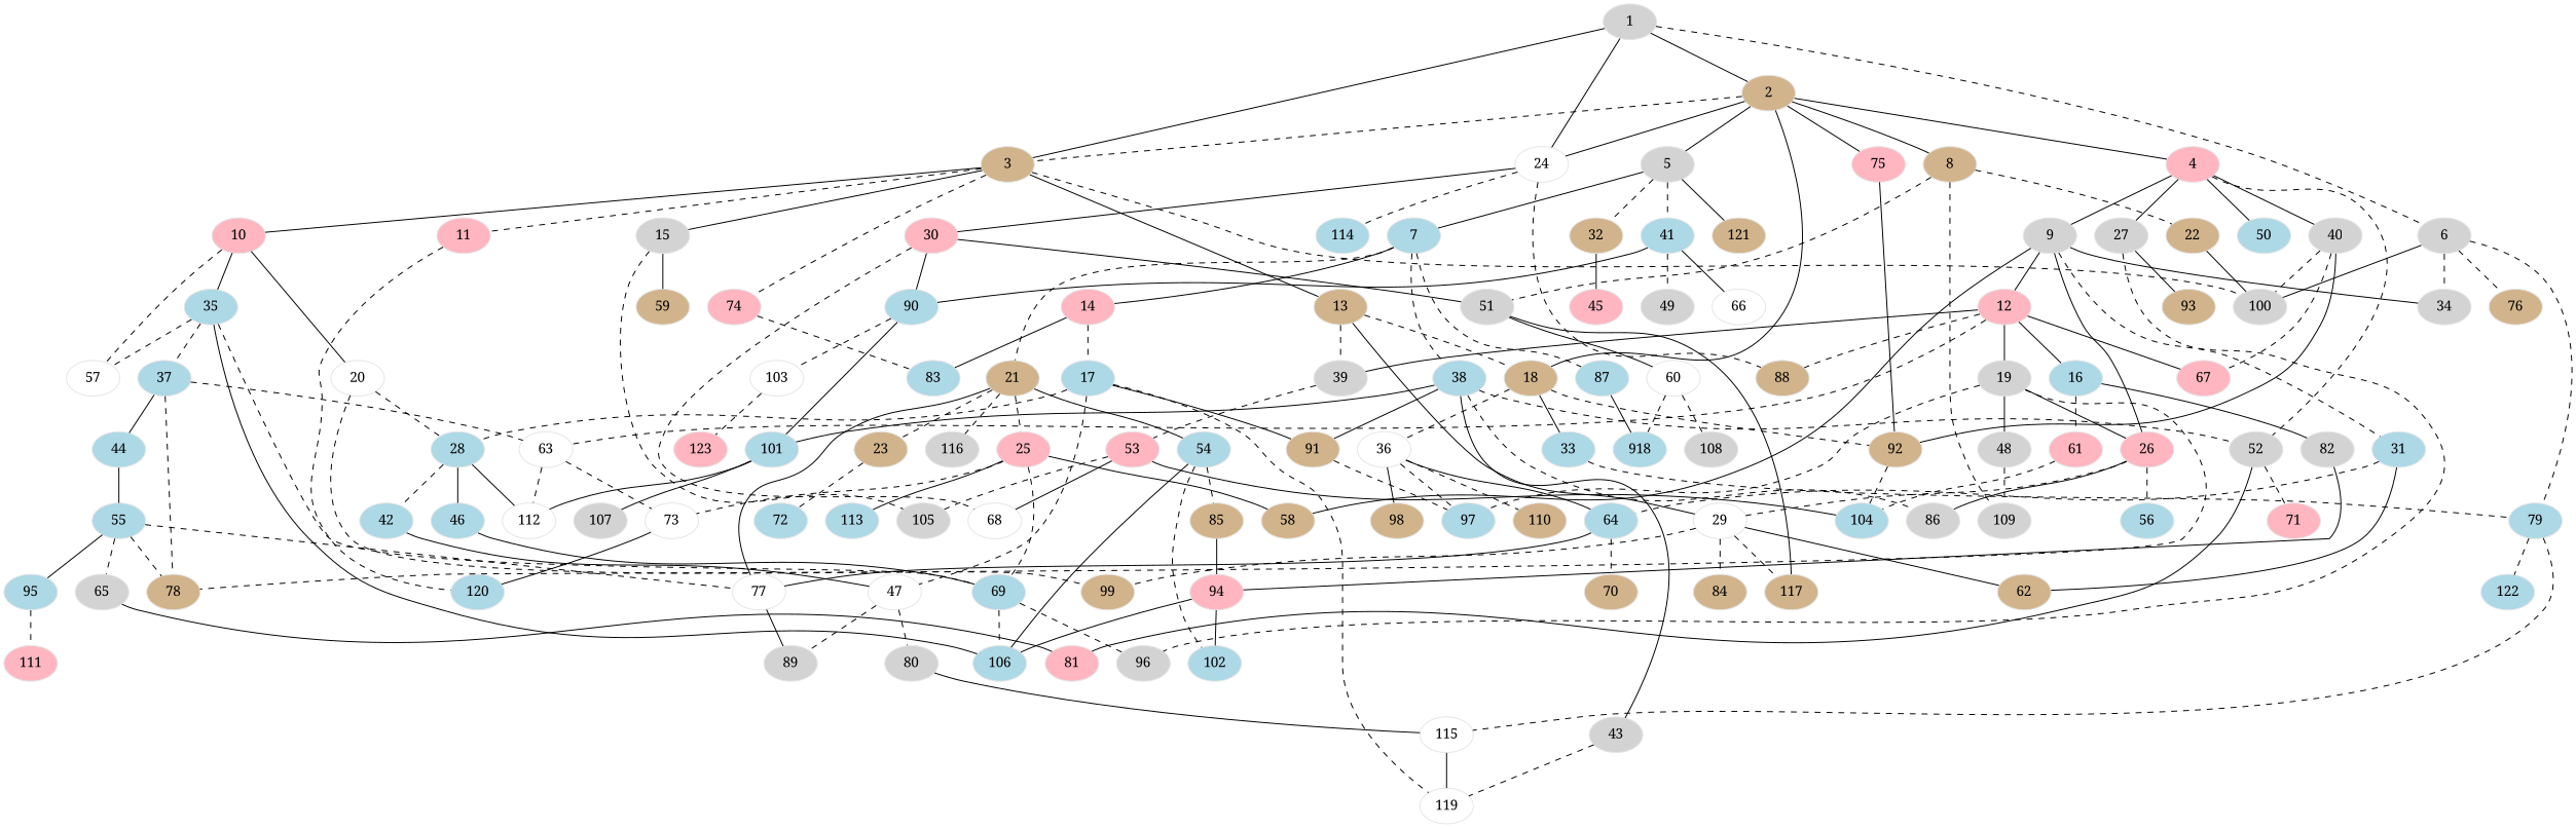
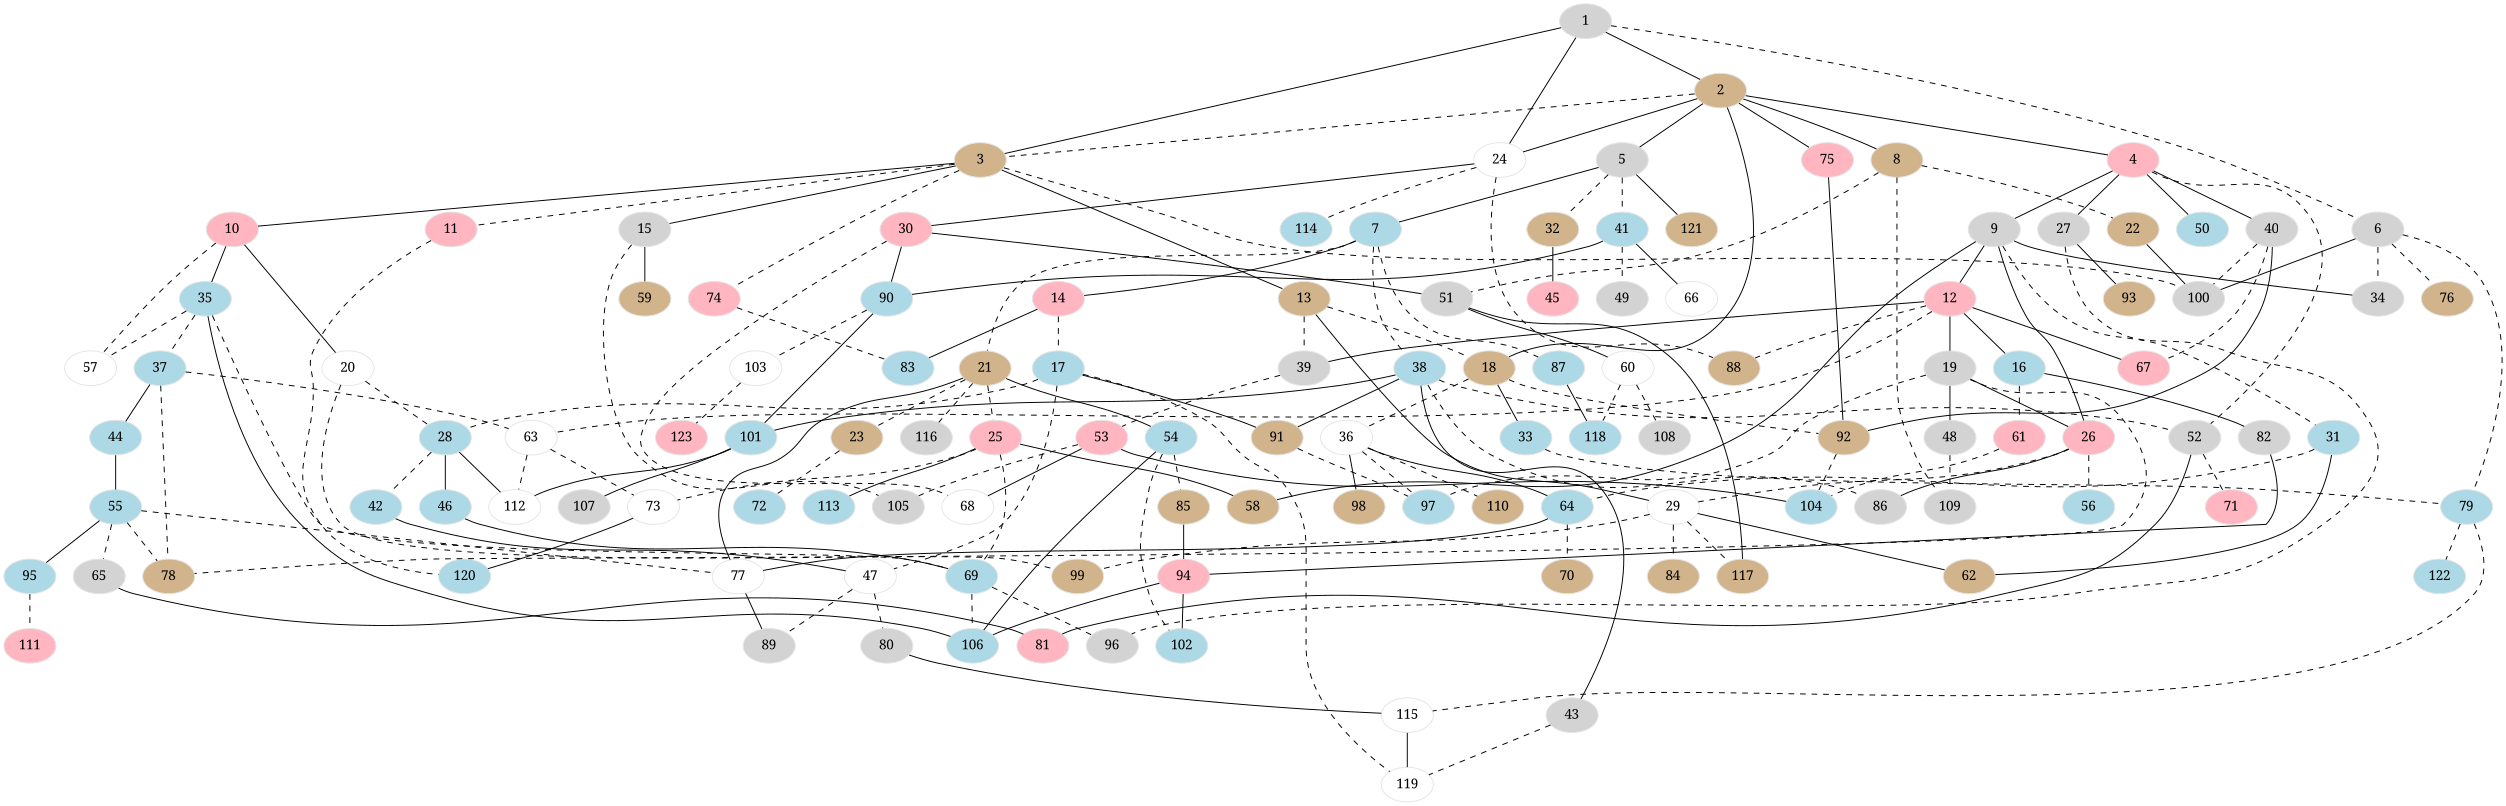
  graph {
    fontname="Noto Serif"
    node [color=gray90 fillcolor=lightblue fontname="Noto Serif" style=filled]
    edge [fontname="Noto Serif" style=dashed]
    1 [fillcolor=lightgrey]
    2 [fillcolor=tan]
    3 [fillcolor=tan]
    6 [fillcolor=lightgrey]
    24 [fillcolor=white]
    4 [fillcolor=lightpink]
    5 [fillcolor=lightgrey]
    8 [fillcolor=tan]
    18 [fillcolor=tan]
    75 [fillcolor=lightpink]
    10 [fillcolor=lightpink]
    11 [fillcolor=lightpink]
    13 [fillcolor=tan]
    15 [fillcolor=lightgrey]
    74 [fillcolor=lightpink]
    100 [fillcolor=lightgrey]
    34 [fillcolor=lightgrey]
    76 [fillcolor=tan]
    79
    88 [fillcolor=tan]
    30 [fillcolor=lightpink]
    114
    9 [fillcolor=lightgrey]
    27 [fillcolor=lightgrey]
    40 [fillcolor=lightgrey]
    50
    52 [fillcolor=lightgrey]
    7
    32 [fillcolor=tan]
    41
    121 [fillcolor=tan]
    22 [fillcolor=tan]
    51 [fillcolor=lightgrey]
    109 [fillcolor=lightgrey]
    33
    36 [fillcolor=white]
    92 [fillcolor=tan]
    20 [fillcolor=white]
    35
    57 [fillcolor=white]
    120
    39 [fillcolor=lightgrey]
    29 [fillcolor=white]
    59 [fillcolor=tan]
    105 [fillcolor=lightgrey]
    83
    12 [fillcolor=lightpink]
    26 [fillcolor=lightpink]
    31
    58 [fillcolor=tan]
    93 [fillcolor=tan]
    96 [fillcolor=lightgrey]
    67 [fillcolor=lightpink]
    71 [fillcolor=lightpink]
    81 [fillcolor=lightpink]
    14 [fillcolor=lightpink]
    21 [fillcolor=tan]
    38
    87
    45 [fillcolor=lightpink]
    90
    49 [fillcolor=lightgrey]
    66 [fillcolor=white]
    115 [fillcolor=white]
    122
    17
    23 [fillcolor=tan]
    25 [fillcolor=lightpink]
    54
    77 [fillcolor=white]
    116 [fillcolor=lightgrey]
    91 [fillcolor=tan]
    86 [fillcolor=lightgrey]
    43 [fillcolor=lightgrey]
    101
-   118 [label=918]
+   118
    117 [fillcolor=tan]
    60 [fillcolor=white]
    16
    19 [fillcolor=lightgrey]
    63 [fillcolor=white]
    56
    62 [fillcolor=tan]
    64
    28
    99 [fillcolor=tan]
    69
    37
    106
    61 [fillcolor=lightpink]
    82 [fillcolor=lightgrey]
    48 [fillcolor=lightgrey]
    78 [fillcolor=tan]
    97
    53 [fillcolor=lightpink]
    73 [fillcolor=white]
    112 [fillcolor=white]
    84 [fillcolor=tan]
    47 [fillcolor=white]
    119 [fillcolor=white]
    104
    94 [fillcolor=lightpink]
    42
    46
    80 [fillcolor=lightgrey]
    89 [fillcolor=lightgrey]
    98 [fillcolor=tan]
    110 [fillcolor=tan]
    72
    113
    85 [fillcolor=tan]
    102
    68 [fillcolor=white]
    103 [fillcolor=white]
    70 [fillcolor=tan]
    44
    55
    107 [fillcolor=lightgrey]
    65 [fillcolor=lightgrey]
    95
    108 [fillcolor=lightgrey]
    111 [fillcolor=lightpink]
    123 [fillcolor=lightpink]
    1 -- 2 [style=solid]
    1 -- 3 [style=solid]
    1 -- 6
    1 -- 24 [style=solid]
    2 -- 3
    2 -- 24 [style=solid]
    2 -- 4 [style=solid]
    2 -- 5 [style=solid]
    2 -- 8 [style=solid]
    2 -- 18 [style=solid]
    2 -- 75 [style=solid]
    3 -- 10 [style=solid]
    3 -- 11
    3 -- 13 [style=solid]
    3 -- 15 [style=solid]
    3 -- 74
    3 -- 100
    6 -- 100 [style=solid]
    6 -- 34
    6 -- 76
    6 -- 79
    24 -- 88
    24 -- 30 [style=solid]
    24 -- 114
    4 -- 9 [style=solid]
    4 -- 27 [style=solid]
    4 -- 40 [style=solid]
    4 -- 50 [style=solid]
    4 -- 52
    5 -- 7 [style=solid]
    5 -- 32
    5 -- 41
    5 -- 121 [style=solid]
    8 -- 22
    8 -- 51
    8 -- 109
    18 -- 33 [style=solid]
    18 -- 36
    18 -- 92
    75 -- 92 [style=solid]
    10 -- 20 [style=solid]
    10 -- 35 [style=solid]
    10 -- 57
    11 -- 120
    13 -- 18
    13 -- 39
    13 -- 29 [style=solid]
    15 -- 59 [style=solid]
    15 -- 105
    74 -- 83
    79 -- 115
    79 -- 122
    30 -- 51 [style=solid]
    30 -- 90 [style=solid]
    30 -- 68
    9 -- 34 [style=solid]
    9 -- 12 [style=solid]
    9 -- 26 [style=solid]
    9 -- 31
    9 -- 58 [style=solid]
    27 -- 93 [style=solid]
    27 -- 96
    40 -- 100
    40 -- 92 [style=solid]
    40 -- 67
    52 -- 71
    52 -- 81 [style=solid]
    7 -- 14 [style=solid]
    7 -- 21
    7 -- 38
    7 -- 87
    32 -- 45 [style=solid]
    41 -- 90 [style=solid]
    41 -- 49
    41 -- 66 [style=solid]
    22 -- 100 [style=solid]
    51 -- 117 [style=solid]
    51 -- 60 [style=solid]
    33 -- 79
    36 -- 64 [style=solid]
    36 -- 97
    36 -- 98 [style=solid]
    36 -- 110
    92 -- 104
    20 -- 28
    20 -- 99
    35 -- 57
    35 -- 69
    35 -- 37
    35 -- 106 [style=solid]
    39 -- 53
    29 -- 117
    29 -- 62 [style=solid]
    29 -- 99
    29 -- 84
    12 -- 88
    12 -- 39 [style=solid]
    12 -- 67 [style=solid]
    12 -- 16 [style=solid]
    12 -- 19 [style=solid]
    12 -- 63
    26 -- 29
    26 -- 86 [style=solid]
    26 -- 56
    31 -- 62 [style=solid]
    31 -- 64
    14 -- 83 [style=solid]
    14 -- 17
    21 -- 23
    21 -- 25
    21 -- 54 [style=solid]
    21 -- 77 [style=solid]
    21 -- 116
    38 -- 52
    38 -- 91 [style=solid]
    38 -- 86
    38 -- 43 [style=solid]
    38 -- 101 [style=solid]
    87 -- 118 [style=solid]
    90 -- 101 [style=solid]
    90 -- 103
    115 -- 119 [style=solid]
    17 -- 91 [style=solid]
    17 -- 28
    17 -- 47
    17 -- 119
    23 -- 72
    25 -- 58 [style=solid]
    25 -- 69
    25 -- 73
    25 -- 113 [style=solid]
    54 -- 106 [style=solid]
    54 -- 85
    54 -- 102
    77 -- 89 [style=solid]
    91 -- 97
    43 -- 119
    101 -- 112 [style=solid]
    101 -- 107 [style=solid]
    60 -- 118
    60 -- 108
    16 -- 61
    16 -- 82 [style=solid]
    19 -- 26 [style=solid]
    19 -- 48 [style=solid]
    19 -- 78
    19 -- 97
    63 -- 73
    63 -- 112
    64 -- 77 [style=solid]
    64 -- 70
    28 -- 112 [style=solid]
    28 -- 42
    28 -- 46 [style=solid]
    69 -- 96
    69 -- 106
    37 -- 63
    37 -- 78
    37 -- 44 [style=solid]
    61 -- 104
    82 -- 94 [style=solid]
    48 -- 109
    53 -- 105
    53 -- 104 [style=solid]
    53 -- 68 [style=solid]
    73 -- 120 [style=solid]
    47 -- 80
    47 -- 89
    94 -- 106 [style=solid]
    94 -- 102 [style=solid]
    42 -- 47 [style=solid]
    46 -- 69 [style=solid]
    80 -- 115 [style=solid]
    85 -- 94 [style=solid]
    103 -- 123
    44 -- 55 [style=solid]
    55 -- 77
    55 -- 78
    55 -- 65
    55 -- 95 [style=solid]
    65 -- 81 [style=solid]
    95 -- 111
  }
